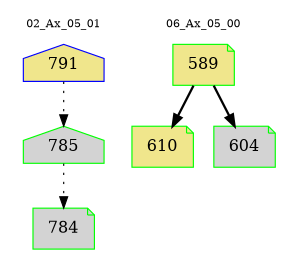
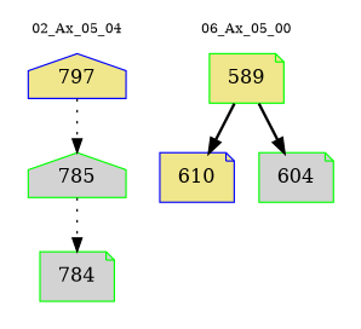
  digraph {
    node [color=green fillcolor=lightgrey shape=note style=filled]
    edge [color=black style=dotted]
    n1 [label=785 shape=house]
-   n2 [color=blue fillcolor=khaki label=791 shape=house]
+   n2 [color=blue fillcolor=khaki label=797 shape=house]
    n3 [label=784]
    n4 [fillcolor=khaki label=589]
-   n5 [fillcolor=khaki label=610]
+   n5 [color=blue fillcolor=khaki label=610]
    n6 [label=604]
    subgraph cluster_1 {
      color=white
      fontsize=10
-     label="02_Ax_05_01"
+     label="02_Ax_05_04"
      n1
      n2
      n3
    }
    subgraph cluster_2 {
      color=white
      fontsize=10
      label="06_Ax_05_00"
      n4
      n5
      n6
    }
    n1 -> n3
    n2 -> n1
    n4 -> n5 [style=bold]
    n4 -> n6 [style=bold]
  }
